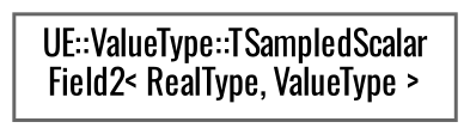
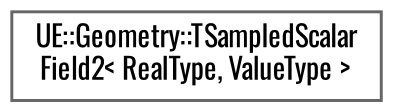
  digraph {
    rankdir=TB
    fontname=Oswald
-   n1 [color=grey40 fillcolor=white fontname=Oswald fontsize=10 height=0.2 label="UE::ValueType::TSampledScalar\lField2\< RealType, ValueType \>" shape=box style=filled width=0.4]
+   n1 [color=grey40 fillcolor=white fontname=Oswald fontsize=10 height=0.2 label="UE::Geometry::TSampledScalar\lField2\< RealType, ValueType \>" shape=box style=filled width=0.4]
  }
